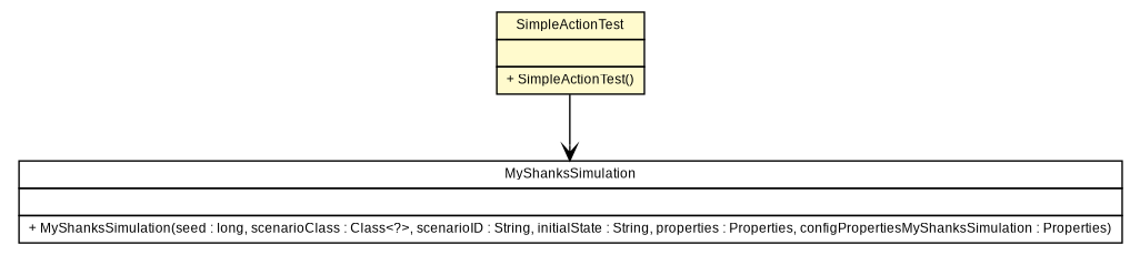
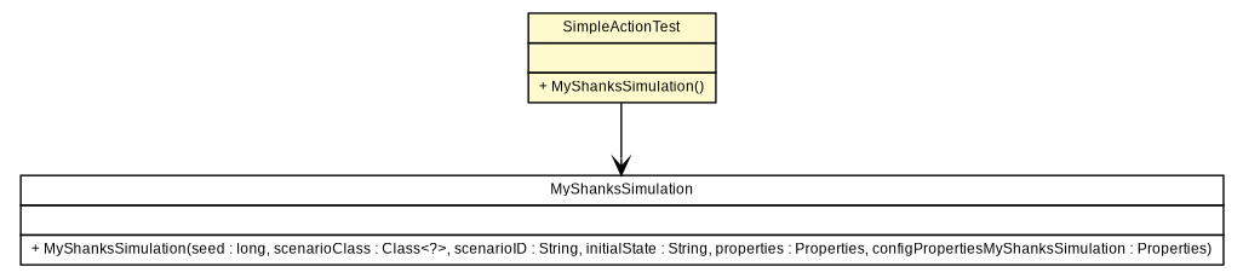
  digraph {
    nodesep=0.25
    ranksep=0.5
    node [fontcolor=black fontname=arial fontsize=9.0 shape=plaintext]
-   n1 [label=<<table title="es.upm.dit.gsi.shanks.agent.action.test.SimpleActionTest" border="0" cellborder="1" cellspacing="0" cellpadding="2" port="p" bgcolor="lemonChiffon" href="./SimpleActionTest.html"> 		<tr><td><table border="0" cellspacing="0" cellpadding="1"> <tr><td align="center" balign="center"> SimpleActionTest </td></tr> 		</table></td></tr> 		<tr><td><table border="0" cellspacing="0" cellpadding="1"> <tr><td align="left" balign="left">  </td></tr> 		</table></td></tr> 		<tr><td><table border="0" cellspacing="0" cellpadding="1"> <tr><td align="left" balign="left"> + SimpleActionTest() </td></tr> 		</table></td></tr> 		</table>>]
+   n1 [label=<<table title="es.upm.dit.gsi.shanks.agent.action.test.SimpleActionTest" border="0" cellborder="1" cellspacing="0" cellpadding="2" port="p" bgcolor="lemonChiffon" href="./SimpleActionTest.html"> 		<tr><td><table border="0" cellspacing="0" cellpadding="1"> <tr><td align="center" balign="center"> SimpleActionTest </td></tr> 		</table></td></tr> 		<tr><td><table border="0" cellspacing="0" cellpadding="1"> <tr><td align="left" balign="left">  </td></tr> 		</table></td></tr> 		<tr><td><table border="0" cellspacing="0" cellpadding="1"> <tr><td align="left" balign="left"> + MyShanksSimulation() </td></tr> 		</table></td></tr> 		</table>>]
    n2 [label=<<table title="es.upm.dit.gsi.shanks.model.test.MyShanksSimulation" border="0" cellborder="1" cellspacing="0" cellpadding="2" port="p" href="../../../model/test/MyShanksSimulation.html"> 		<tr><td><table border="0" cellspacing="0" cellpadding="1"> <tr><td align="center" balign="center"> MyShanksSimulation </td></tr> 		</table></td></tr> 		<tr><td><table border="0" cellspacing="0" cellpadding="1"> <tr><td align="left" balign="left">  </td></tr> 		</table></td></tr> 		<tr><td><table border="0" cellspacing="0" cellpadding="1"> <tr><td align="left" balign="left"> + MyShanksSimulation(seed : long, scenarioClass : Class&lt;?&gt;, scenarioID : String, initialState : String, properties : Properties, configPropertiesMyShanksSimulation : Properties) </td></tr> 		</table></td></tr> 		</table>>]
    n1 -> n2 [arrowhead=open color=black fontcolor=black fontname=arial fontsize=10.0 headport=p labelfontname=arial labelfontsize=10 tailport=p]
  }
